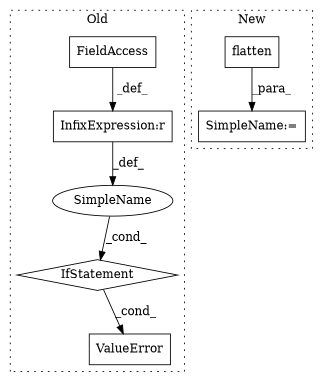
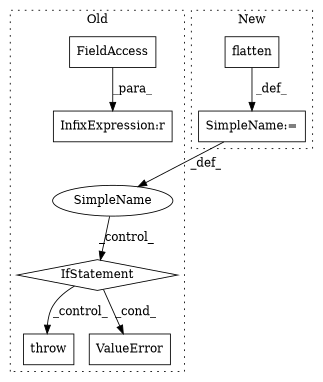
  digraph {
    node [a=32 shape=box]
+   n1 [a=53 l=6 label=throw s=4490]
    n2 [a=25 l="4,2" label=IfStatement s="4395,4439" shape=diamond]
    n3 [a=42 label=SimpleName shape=ellipse]
    n4 [l="11,1" label=ValueError s="4496,4557"]
    n5 [a=27 l=4 label="InfixExpression:r" s=4406]
    n6 [a=22 l=29 label=FieldAccess s=4410]
    n7 [l="8,1" label=flatten s="4357,4371"]
    n8 [a=7 l=1 label="SimpleName:=" s=4386]
    subgraph cluster_1 {
      label=Old
      style=dotted
+     n1
      n2
      n3
      n4
      n5
      n6
    }
    subgraph cluster_2 {
      label=New
      style=dotted
      n7
      n8
    }
+   n2 -> n1 [label=_control_]
    n2 -> n4 [label=_cond_]
-   n3 -> n2 [label=_cond_]
-   n5 -> n3 [label=_def_]
-   n6 -> n5 [label=_def_]
-   n7 -> n8 [label=_para_]
+   n3 -> n2 [label=_control_]
+   n8 -> n3 [label=_def_]
+   n6 -> n5 [label=_para_]
+   n7 -> n8 [label=_def_]
  }
